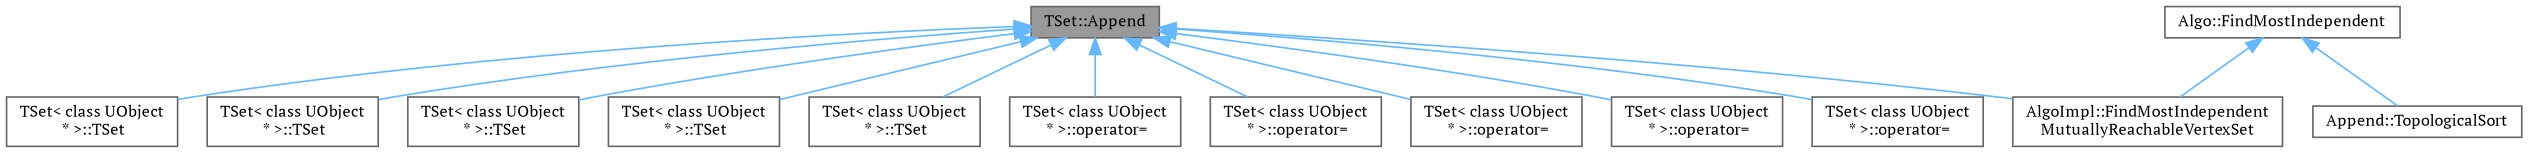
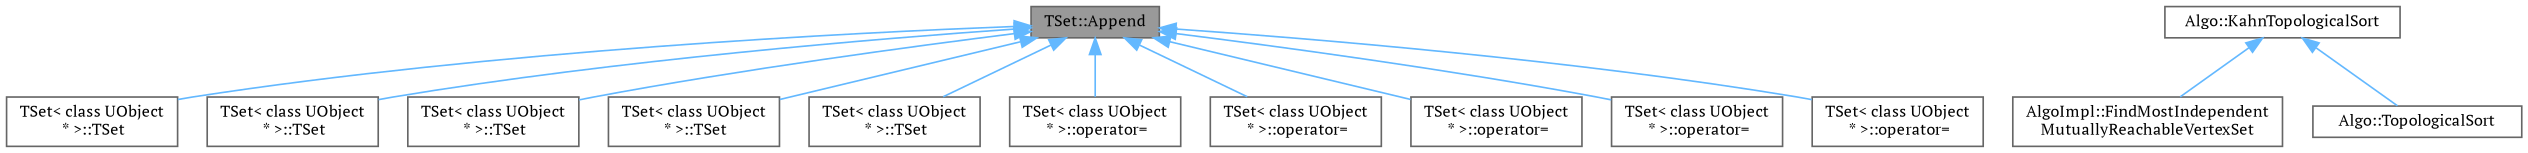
  digraph {
    fontname="PT Serif"
    rankdir=TB
    node [color=grey40 fillcolor=white fontname="PT Serif" fontsize=10 shape=box style=filled]
    edge [color=steelblue1 dir=back fontname="PT Serif" fontsize=10 labelfontname=Helvetica labelfontsize=10 style=solid]
    n1 [color=gray40 fillcolor=grey60 fontcolor=black height=0.2 label="TSet::Append" width=0.4]
    n2 [height=0.2 label="TSet\< class UObject\l * \>::TSet" width=0.4]
    n3 [height=0.2 label="TSet\< class UObject\l * \>::TSet" width=0.4]
    n4 [height=0.2 label="TSet\< class UObject\l * \>::TSet" width=0.4]
    n5 [height=0.2 label="TSet\< class UObject\l * \>::TSet" width=0.4]
    n6 [height=0.2 label="TSet\< class UObject\l * \>::TSet" width=0.4]
    n7 [height=0.2 label="AlgoImpl::FindMostIndependent\lMutuallyReachableVertexSet" width=0.4]
    n8 [height=0.2 label="TSet\< class UObject\l * \>::operator=" width=0.4]
    n9 [height=0.2 label="TSet\< class UObject\l * \>::operator=" width=0.4]
    n10 [height=0.2 label="TSet\< class UObject\l * \>::operator=" width=0.4]
    n11 [height=0.2 label="TSet\< class UObject\l * \>::operator=" width=0.4]
    n12 [height=0.2 label="TSet\< class UObject\l * \>::operator=" width=0.4]
-   n13 [height=0.2 label="Algo::FindMostIndependent" width=0.4]
-   n14 [height=0.2 label="Append::TopologicalSort" width=0.4]
+   n13 [height=0.2 label="Algo::KahnTopologicalSort" width=0.4]
+   n14 [height=0.2 label="Algo::TopologicalSort" width=0.4]
    n1 -> n2
    n1 -> n3
    n1 -> n4
    n1 -> n5
    n1 -> n6
-   n1 -> n7
    n1 -> n8
    n1 -> n9
    n1 -> n10
    n1 -> n11
    n1 -> n12
    n13 -> n7
    n13 -> n14
  }
